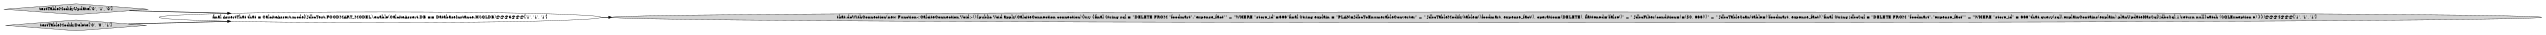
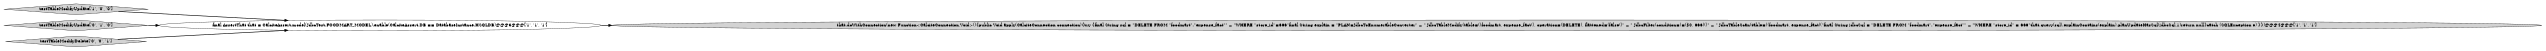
  digraph {
    rankdir=LR
    node [fillcolor=lightgray shape=diamond style=filled]
    edge [style=bold]
+   n1 [label="testTableModifyUpdate['1', '0', '0']"]
    n2 [fillcolor=white label="final AssertThat that = CalciteAssert.model(JdbcTest.FOODMART_MODEL).enable(CalciteAssert.DB == DatabaseInstance.HSQLDB)@@@3@@@['1', '1', '1']" shape=ellipse]
    n3 [label="testTableModifyUpdate['0', '1', '0']"]
    n4 [label="testTableModifyDelete['0', '0', '1']"]
    n5 [label="that.doWithConnection(new Function<CalciteConnection,Void>(){public Void apply(CalciteConnection connection){try {final String sql = \"DELETE FROM \"foodmart\".\"expense_fact\"\" + \"WHERE \"store_id\"=666\"final String explain = \"PLAN=JdbcToEnumerableConverter\" + \" JdbcTableModify(table=((foodmart, expense_fact((, operation=(DELETE(, flattened=(false()\" + \" JdbcFilter(condition=(=($0, 666)()\" + \" JdbcTableScan(table=((foodmart, expense_fact((\"final String jdbcSql = \"DELETE FROM \"foodmart\".\"expense_fact\"\" + \"WHERE \"store_id\" = 666\"that.query(sql).explainContains(explain).planUpdateHasSql(jdbcSql,1)return null}catch (SQLException e) }})@@@4@@@['1', '1', '1']" shape=ellipse]
+   n1 -> n2
    n2 -> n5
    n3 -> n2
    n4 -> n2
  }
